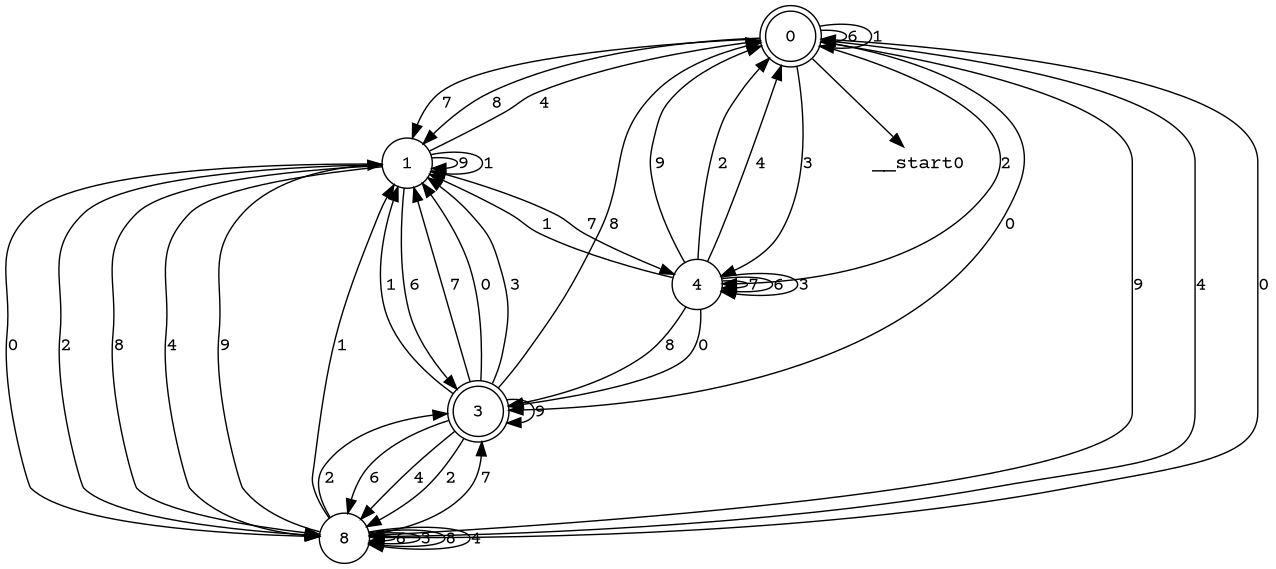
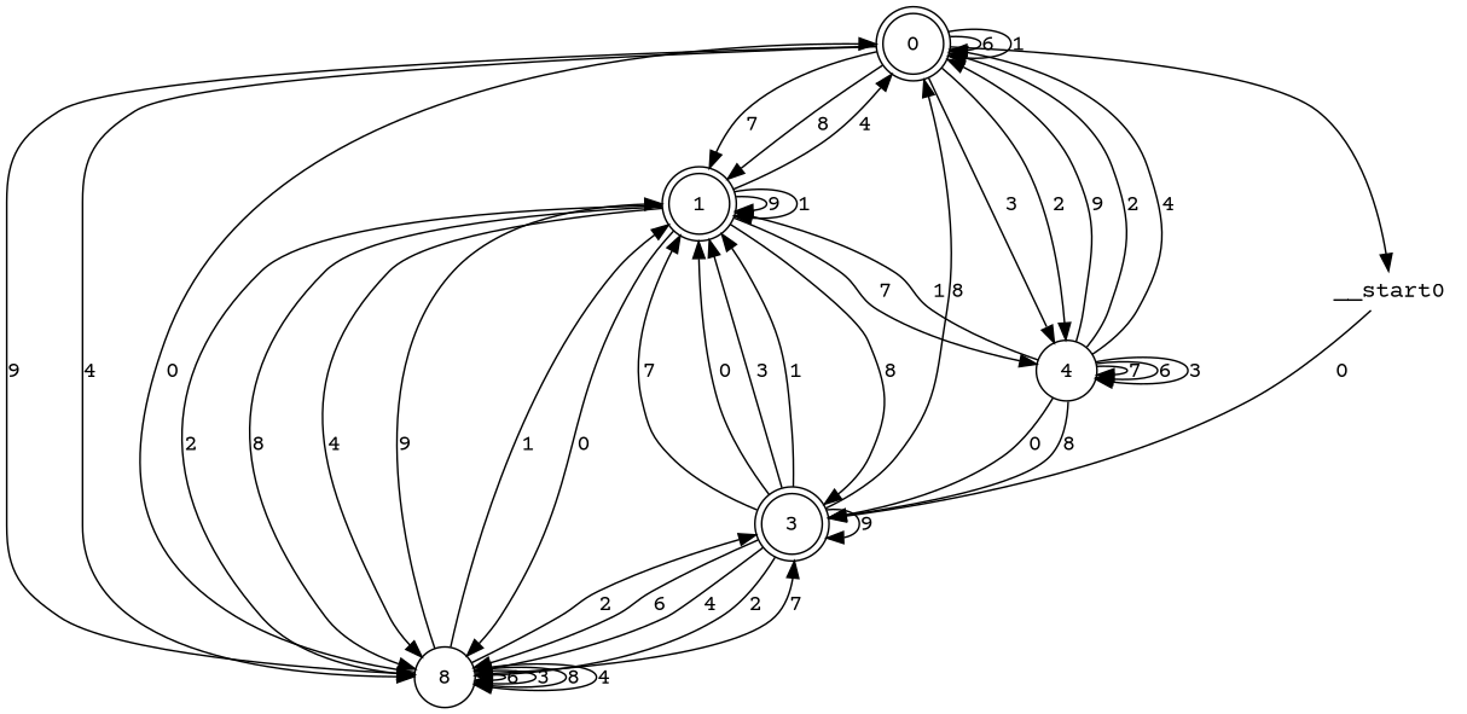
  digraph {
    fontname="Courier Prime"
    node [fontname="Courier Prime" shape=circle]
    edge [fontname="Courier Prime"]
    n1 [label=0 shape=doublecircle]
-   n2 [label=1]
+   n2 [label=1 shape=doublecircle]
    n3 [label=8]
    n4 [label=3 shape=doublecircle]
    n5 [label=4]
    __start0 [height=0 shape=none width=0]
    n1 -> n1 [label=6]
    n1 -> n1 [label=1]
    n1 -> n2 [label=7]
    n1 -> n2 [label=8]
    n1 -> n3 [label=9]
    n1 -> n3 [label=4]
-   n1 -> n4 [label=0]
+   __start0 -> n4 [label=0]
    n1 -> n5 [label=3]
    n1 -> n5 [label=2]
    n1 -> __start0
    n2 -> n1 [label=4]
    n2 -> n2 [label=9]
    n2 -> n2 [label=1]
    n2 -> n3 [label=0]
    n2 -> n3 [label=2]
    n2 -> n3 [label=8]
    n2 -> n3 [label=4]
-   n2 -> n4 [label=6]
+   n2 -> n4 [label=8]
    n2 -> n5 [label=7]
    n3 -> n1 [label=0]
    n3 -> n2 [label=9]
    n3 -> n2 [label=1]
    n3 -> n3 [label=6]
    n3 -> n3 [label=3]
    n3 -> n3 [label=8]
    n3 -> n3 [label=4]
    n3 -> n4 [label=7]
    n3 -> n4 [label=2]
    n4 -> n1 [label=8]
    n4 -> n2 [label=7]
    n4 -> n2 [label=0]
    n4 -> n2 [label=3]
    n4 -> n2 [label=1]
    n4 -> n3 [label=6]
    n4 -> n3 [label=2]
    n4 -> n3 [label=4]
    n4 -> n4 [label=9]
    n5 -> n1 [label=9]
    n5 -> n1 [label=2]
    n5 -> n1 [label=4]
    n5 -> n2 [label=1]
    n5 -> n4 [label=0]
    n5 -> n4 [label=8]
    n5 -> n5 [label=7]
    n5 -> n5 [label=6]
    n5 -> n5 [label=3]
  }
